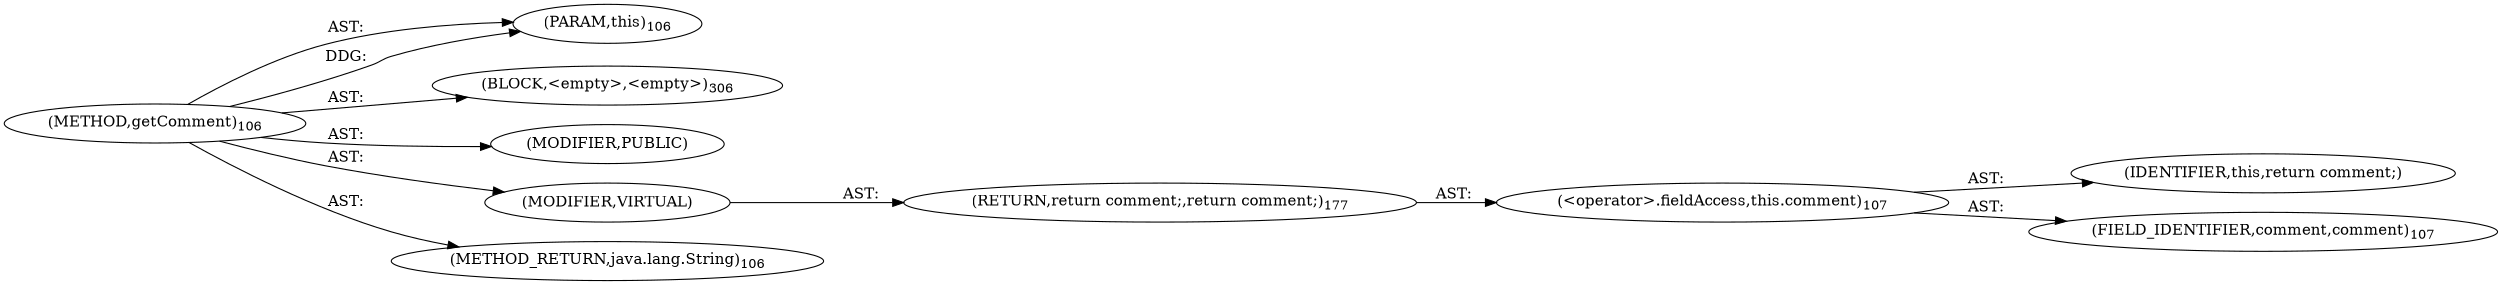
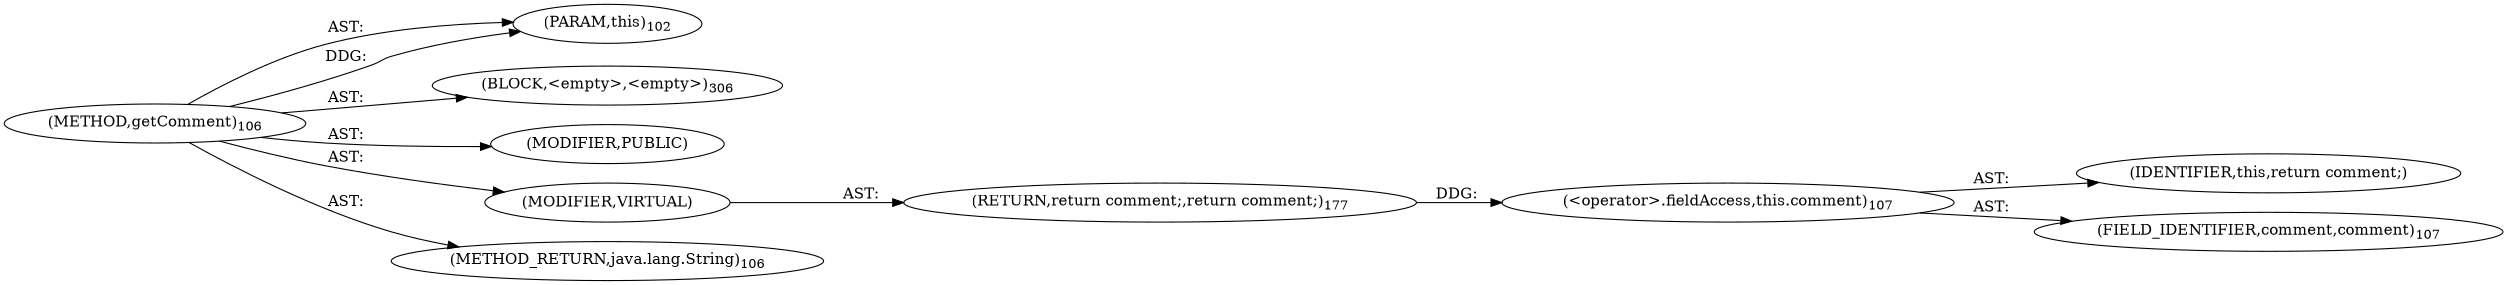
  digraph {
    rankdir=LR
    n1 [label=<(METHOD,getComment)<SUB>106</SUB>>]
-   n2 [label=<(PARAM,this)<SUB>106</SUB>>]
+   n2 [label=<(PARAM,this)<SUB>102</SUB>>]
    n3 [label=<(BLOCK,&lt;empty&gt;,&lt;empty&gt;)<SUB>306</SUB>>]
    n4 [label=<(MODIFIER,PUBLIC)>]
    n5 [label=<(MODIFIER,VIRTUAL)>]
    n6 [label=<(METHOD_RETURN,java.lang.String)<SUB>106</SUB>>]
    n7 [label=<(RETURN,return comment;,return comment;)<SUB>177</SUB>>]
    n8 [label=<(&lt;operator&gt;.fieldAccess,this.comment)<SUB>107</SUB>>]
    n9 [label=<(IDENTIFIER,this,return comment;)>]
    n10 [label=<(FIELD_IDENTIFIER,comment,comment)<SUB>107</SUB>>]
    n1 -> n2 [label="AST: "]
    n1 -> n2 [label="DDG: "]
    n1 -> n3 [label="AST: "]
    n1 -> n4 [label="AST: "]
    n1 -> n5 [label="AST: "]
    n1 -> n6 [label="AST: "]
    n5 -> n7 [label="AST: "]
-   n7 -> n8 [label="AST: "]
+   n7 -> n8 [label="DDG: "]
    n8 -> n9 [label="AST: "]
    n8 -> n10 [label="AST: "]
  }
